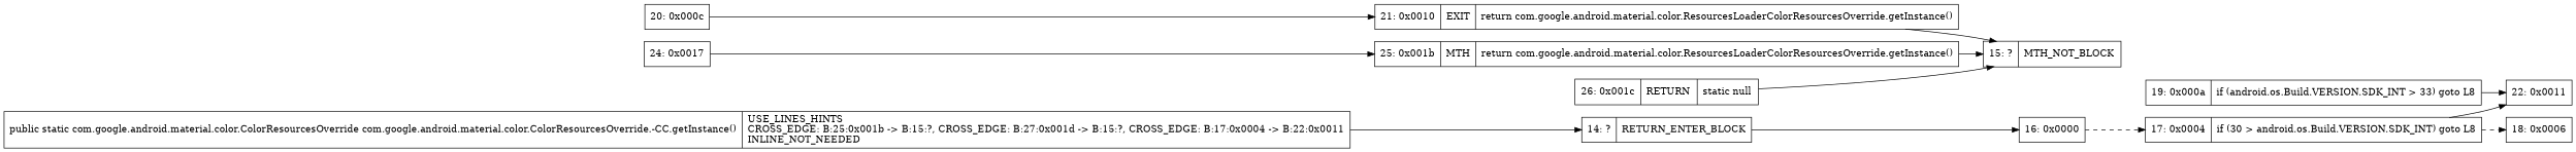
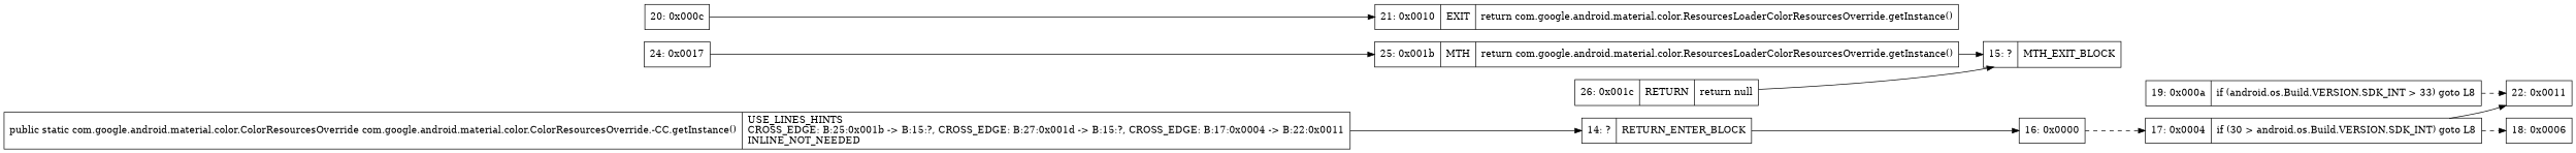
  digraph {
    rankdir=LR
    node [shape=record]
    n1 [label="{14\:\ ?|RETURN_ENTER_BLOCK\l}"]
    n2 [label="{16\:\ 0x0000}"]
    n3 [label="{17\:\ 0x0004|if (30 \> android.os.Build.VERSION.SDK_INT) goto L8\l}"]
    n4 [label="{18\:\ 0x0006}"]
    n5 [label="{22\:\ 0x0011}"]
    n6 [label="{19\:\ 0x000a|if (android.os.Build.VERSION.SDK_INT \> 33) goto L8\l}"]
    n7 [label="{20\:\ 0x000c}"]
    n8 [label="{21\:\ 0x0010|EXIT\l|return com.google.android.material.color.ResourcesLoaderColorResourcesOverride.getInstance()\l}"]
-   n9 [label="{15\:\ ?|MTH_NOT_BLOCK\l}"]
+   n9 [label="{15\:\ ?|MTH_EXIT_BLOCK\l}"]
    n10 [label="{24\:\ 0x0017}"]
    n11 [label="{25\:\ 0x001b|MTH\l|return com.google.android.material.color.ResourcesLoaderColorResourcesOverride.getInstance()\l}"]
-   n12 [label="{26\:\ 0x001c|RETURN\l|static null\l}"]
+   n12 [label="{26\:\ 0x001c|RETURN\l|return null\l}"]
    n13 [label="{public static com.google.android.material.color.ColorResourcesOverride com.google.android.material.color.ColorResourcesOverride.\-CC.getInstance()  | USE_LINES_HINTS\lCROSS_EDGE: B:25:0x001b \-\> B:15:?, CROSS_EDGE: B:27:0x001d \-\> B:15:?, CROSS_EDGE: B:17:0x0004 \-\> B:22:0x0011\lINLINE_NOT_NEEDED\l}"]
    n1 -> n2
    n2 -> n3 [style=dashed]
    n3 -> n4 [style=dashed]
    n3 -> n5
-   n6 -> n5
+   n6 -> n5 [style=dashed]
    n7 -> n8
-   n8 -> n9
    n10 -> n11
    n11 -> n9
    n12 -> n9
    n13 -> n1
  }
